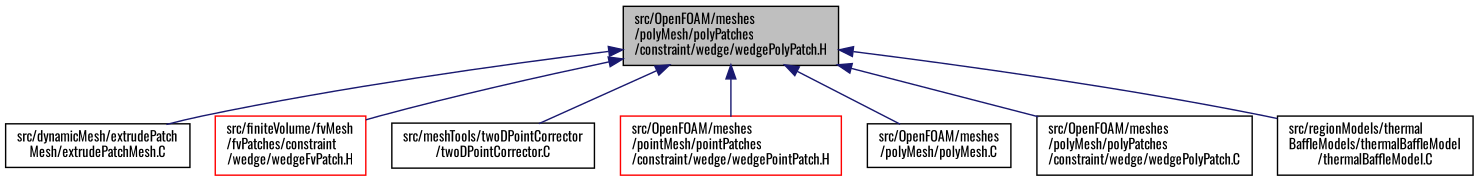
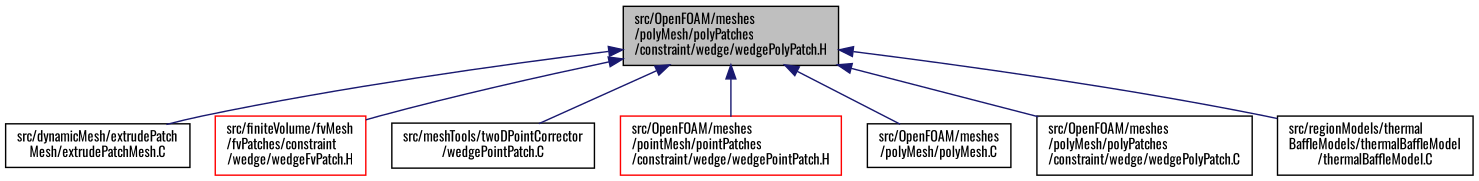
  digraph {
    fontname=Oswald
    node [color=black fontname=Oswald fontsize=10 shape=record]
    edge [color=midnightblue dir=back fontname=Oswald fontsize=10 labelfontname=FreeSans labelfontsize=10 style=solid]
    n1 [fillcolor=grey75 fontcolor=black height=0.2 label="src/OpenFOAM/meshes\l/polyMesh/polyPatches\l/constraint/wedge/wedgePolyPatch.H" style=filled width=0.4]
    n2 [height=0.2 label="src/dynamicMesh/extrudePatch\lMesh/extrudePatchMesh.C" width=0.4]
    n3 [color=red height=0.2 label="src/finiteVolume/fvMesh\l/fvPatches/constraint\l/wedge/wedgeFvPatch.H" width=0.4]
-   n4 [height=0.2 label="src/meshTools/twoDPointCorrector\l/twoDPointCorrector.C" width=0.4]
+   n4 [height=0.2 label="src/meshTools/twoDPointCorrector\l/wedgePointPatch.C" width=0.4]
    n5 [color=red height=0.2 label="src/OpenFOAM/meshes\l/pointMesh/pointPatches\l/constraint/wedge/wedgePointPatch.H" width=0.4]
    n6 [height=0.2 label="src/OpenFOAM/meshes\l/polyMesh/polyMesh.C" width=0.4]
    n7 [height=0.2 label="src/OpenFOAM/meshes\l/polyMesh/polyPatches\l/constraint/wedge/wedgePolyPatch.C" width=0.4]
    n8 [height=0.2 label="src/regionModels/thermal\lBaffleModels/thermalBaffleModel\l/thermalBaffleModel.C" width=0.4]
    n1 -> n2
    n1 -> n3
    n1 -> n4
    n1 -> n5
    n1 -> n6
    n1 -> n7
    n1 -> n8
  }
